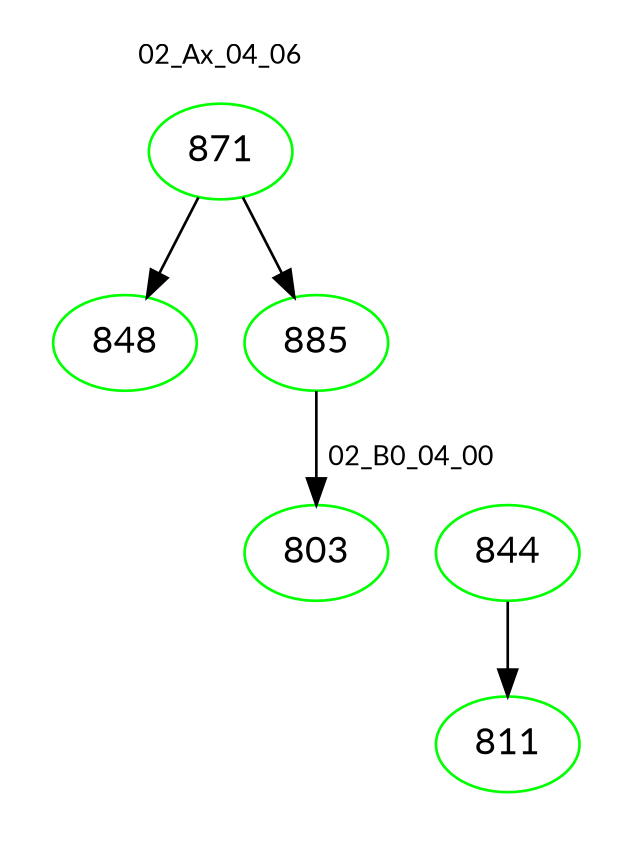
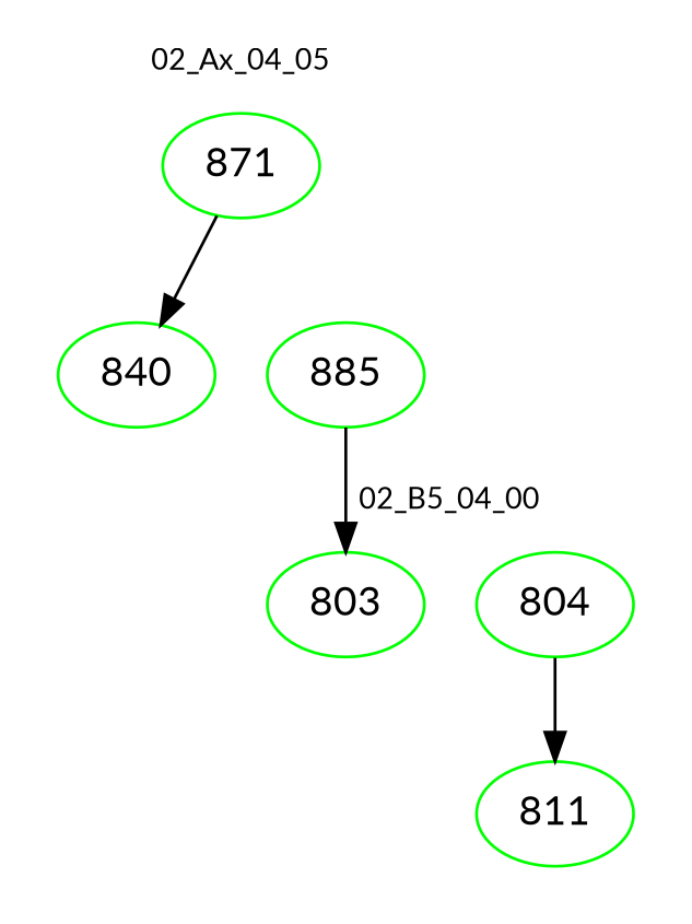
  digraph {
    fontname=Lato
    node [color=green fontname=Lato]
    edge [color=black fontname=Lato]
    n1 [label=871]
-   n2 [label=848]
+   n2 [label=840]
    n3 [label=885]
-   n4 [label=844]
+   n4 [label=804]
    n5 [label=803]
    n6 [label=811]
    subgraph cluster_1 {
      color=white
      fontsize=10
-     label="02_Ax_04_06"
+     label="02_Ax_04_05"
      n1
      n2
      n3
    }
    subgraph cluster_2 {
      color=white
      fontsize=10
-     label="02_B0_04_00"
+     label="02_B5_04_00"
      n4
      n5
      n6
    }
    n1 -> n2
-   n1 -> n3
    n3 -> n5
    n4 -> n6
  }
